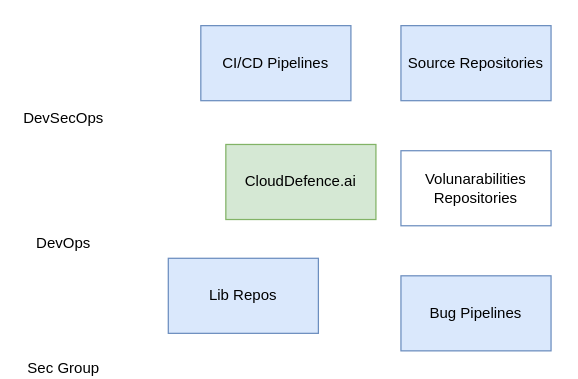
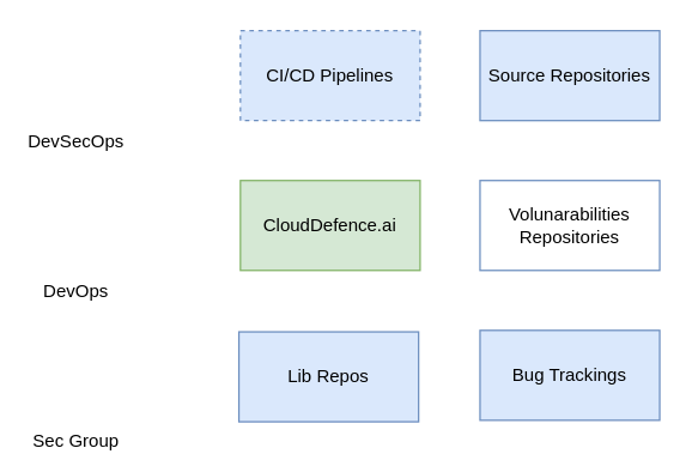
  <mxCell id="0" />
  <mxCell id="1" parent="0" />
- <mxCell id="2" value="CloudDefence.ai" style="rounded=0;whiteSpace=wrap;html=1;fillColor=#d5e8d4;strokeColor=#82b366;" parent="1" vertex="1"><mxGeometry x="180" y="115" width="120" height="60" as="geometry" /></mxCell>
- <mxCell id="3" value="CI/CD Pipelines" style="rounded=0;whiteSpace=wrap;html=1;fillColor=#dae8fc;strokeColor=#6c8ebf;" parent="1" vertex="1"><mxGeometry x="160" y="20" width="120" height="60" as="geometry" /></mxCell>
+ <mxCell id="2" value="CloudDefence.ai" style="rounded=0;whiteSpace=wrap;html=1;fillColor=#d5e8d4;strokeColor=#82b366;" parent="1" vertex="1"><mxGeometry x="160" y="120" width="120" height="60" as="geometry" /></mxCell>
+ <mxCell id="3" value="CI/CD Pipelines" style="rounded=0;whiteSpace=wrap;html=1;fillColor=#dae8fc;strokeColor=#6c8ebf;dashed=1;" parent="1" vertex="1"><mxGeometry x="160" y="20" width="120" height="60" as="geometry" /></mxCell>
  <mxCell id="4" value="Volunarabilities Repositories" style="rounded=0;whiteSpace=wrap;html=1;fillColor=#ffffff;strokeColor=#6c8ebf;" parent="1" vertex="1"><mxGeometry x="320" y="120" width="120" height="60" as="geometry" /></mxCell>
- <mxCell id="5" value="Bug Pipelines" style="rounded=0;whiteSpace=wrap;html=1;fillColor=#dae8fc;strokeColor=#6c8ebf;" parent="1" vertex="1"><mxGeometry x="320" y="220" width="120" height="60" as="geometry" /></mxCell>
+ <mxCell id="5" value="Bug Trackings" style="rounded=0;whiteSpace=wrap;html=1;fillColor=#dae8fc;strokeColor=#6c8ebf;" parent="1" vertex="1"><mxGeometry x="320" y="220" width="120" height="60" as="geometry" /></mxCell>
  <mxCell id="6" value="DevSecOps" style="shape=image;html=1;verticalAlign=top;verticalLabelPosition=bottom;labelBackgroundColor=#ffffff;imageAspect=0;aspect=fixed;image=https://cdn1.iconfinder.com/data/icons/100-basic-for-user-interface/32/79-users-128.png" vertex="1" parent="1"><mxGeometry x="20" y="20" width="60" height="60" as="geometry" /></mxCell>
  <mxCell id="7" value="Source Repositories" style="rounded=0;whiteSpace=wrap;html=1;fillColor=#dae8fc;strokeColor=#6c8ebf;" vertex="1" parent="1"><mxGeometry x="320" y="20" width="120" height="60" as="geometry" /></mxCell>
- <mxCell id="8" value="Lib Repos" style="rounded=0;whiteSpace=wrap;html=1;fillColor=#dae8fc;strokeColor=#6c8ebf;" vertex="1" parent="1"><mxGeometry x="134" y="206" width="120" height="60" as="geometry" /></mxCell>
+ <mxCell id="8" value="Lib Repos" style="rounded=0;whiteSpace=wrap;html=1;fillColor=#dae8fc;strokeColor=#6c8ebf;" vertex="1" parent="1"><mxGeometry x="159" y="221" width="120" height="60" as="geometry" /></mxCell>
  <mxCell id="9" value="DevOps" style="shape=image;html=1;verticalAlign=top;verticalLabelPosition=bottom;labelBackgroundColor=#ffffff;imageAspect=0;aspect=fixed;image=https://cdn1.iconfinder.com/data/icons/100-basic-for-user-interface/32/79-users-128.png" vertex="1" parent="1"><mxGeometry x="20" y="120" width="60" height="60" as="geometry" /></mxCell>
  <mxCell id="10" value="Sec Group" style="shape=image;html=1;verticalAlign=top;verticalLabelPosition=bottom;labelBackgroundColor=#ffffff;imageAspect=0;aspect=fixed;image=https://cdn1.iconfinder.com/data/icons/100-basic-for-user-interface/32/79-users-128.png" vertex="1" parent="1"><mxGeometry x="20" y="220" width="60" height="60" as="geometry" /></mxCell>
